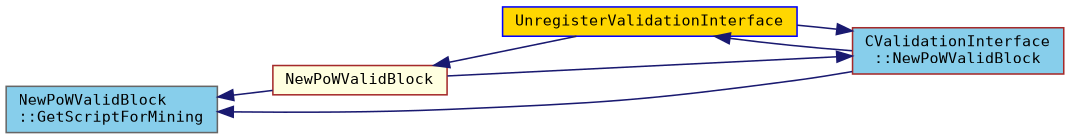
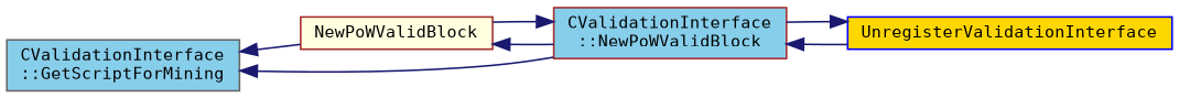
  digraph {
    fontname="DejaVu Sans Mono"
    rankdir=LR
    node [color=brown fillcolor=skyblue fontname="DejaVu Sans Mono" fontsize=10 shape=record style=filled]
    edge [color=midnightblue dir=back fontname="DejaVu Sans Mono" fontsize=10 labelfontname=Helvetica labelfontsize=10 style=solid]
-   n1 [color=gray40 fontcolor=black height=0.2 label="NewPoWValidBlock\l::GetScriptForMining" width=0.4]
+   n1 [color=gray40 fontcolor=black height=0.2 label="CValidationInterface\l::GetScriptForMining" width=0.4]
    n2 [fillcolor=lightyellow height=0.2 label=NewPoWValidBlock width=0.4]
    n3 [height=0.2 label="CValidationInterface\l::NewPoWValidBlock" width=0.4]
    n4 [color=blue fillcolor=gold height=0.2 label=UnregisterValidationInterface width=0.4]
    n1 -> n2
    n1 -> n3
-   n2 -> n4
+   n2 -> n3
    n3 -> n2
    n3 -> n4
    n4 -> n3
  }
